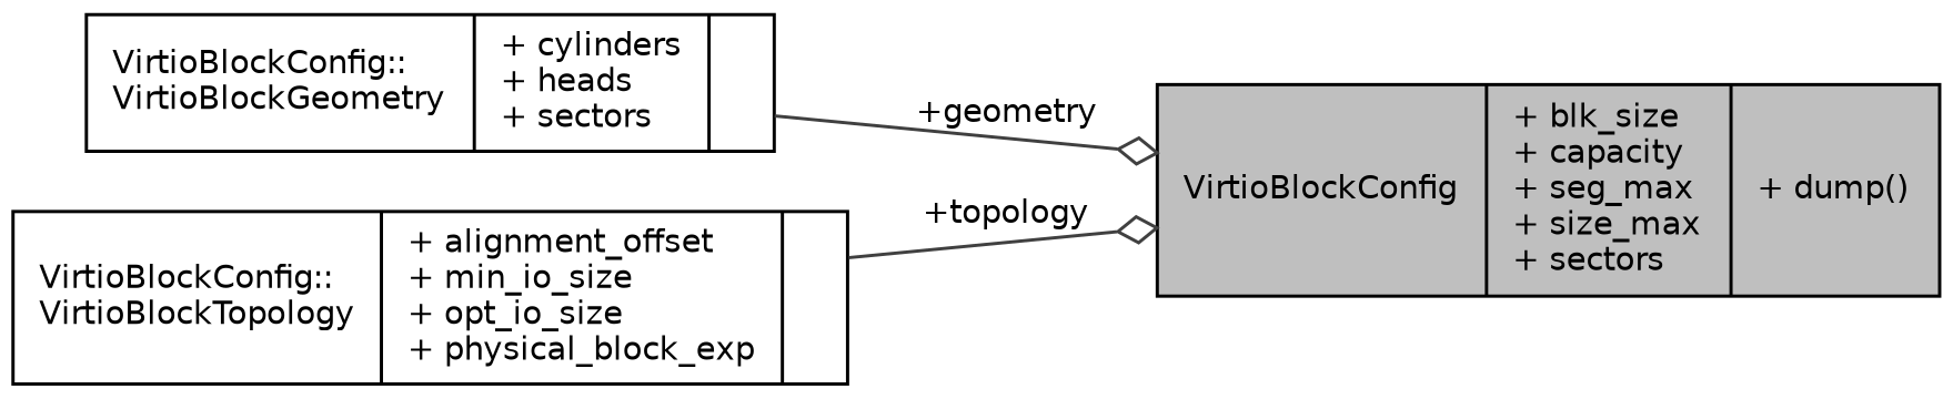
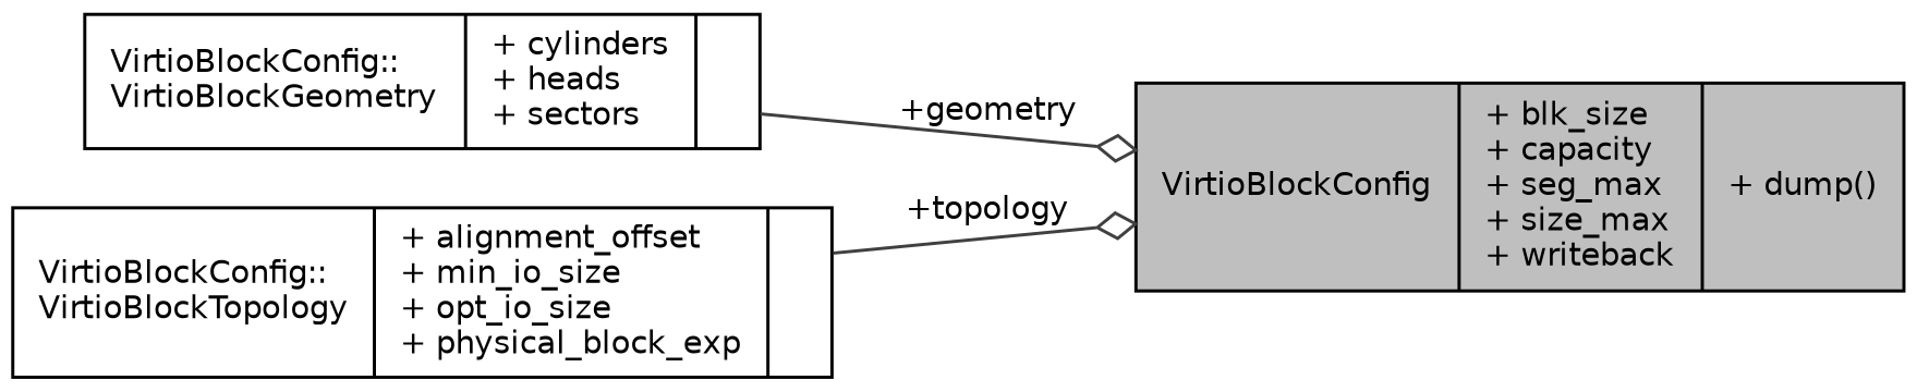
  digraph {
    rankdir=LR
    node [color=black fillcolor=white fontname=Helvetica fontsize=10 shape=record style=filled]
    edge [arrowhead=odiamond color=grey25 fontname=Helvetica fontsize=10 labelfontname=Helvetica labelfontsize=10 style=solid]
-   n1 [fillcolor=grey75 fontcolor=black height=0.2 label="{VirtioBlockConfig\n|+ blk_size\l+ capacity\l+ seg_max\l+ size_max\l+ sectors\l|+ dump()\l}" width=0.4]
+   n1 [fillcolor=grey75 fontcolor=black height=0.2 label="{VirtioBlockConfig\n|+ blk_size\l+ capacity\l+ seg_max\l+ size_max\l+ writeback\l|+ dump()\l}" width=0.4]
    n2 [height=0.2 label="{VirtioBlockConfig::\lVirtioBlockGeometry\n|+ cylinders\l+ heads\l+ sectors\l|}" width=0.4]
    n3 [height=0.2 label="{VirtioBlockConfig::\lVirtioBlockTopology\n|+ alignment_offset\l+ min_io_size\l+ opt_io_size\l+ physical_block_exp\l|}" width=0.4]
    n2 -> n1 [label=" +geometry"]
    n3 -> n1 [label=" +topology"]
  }
